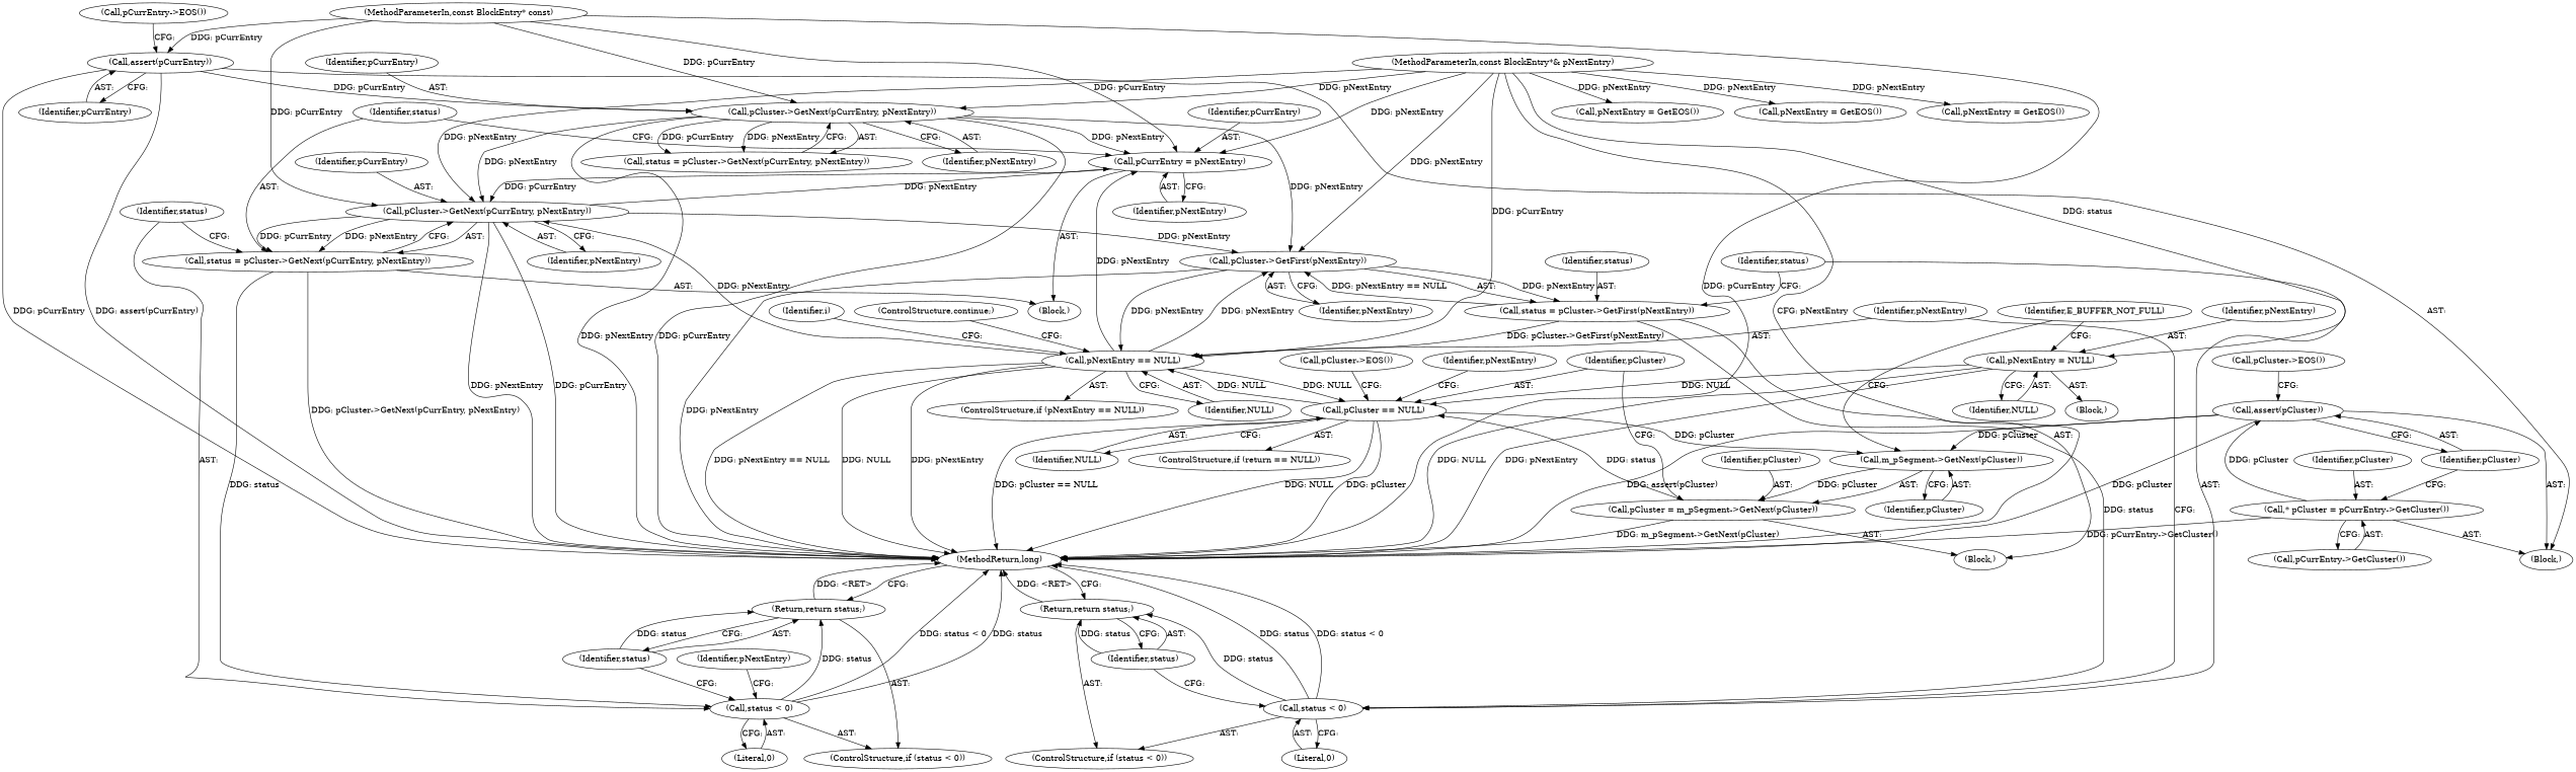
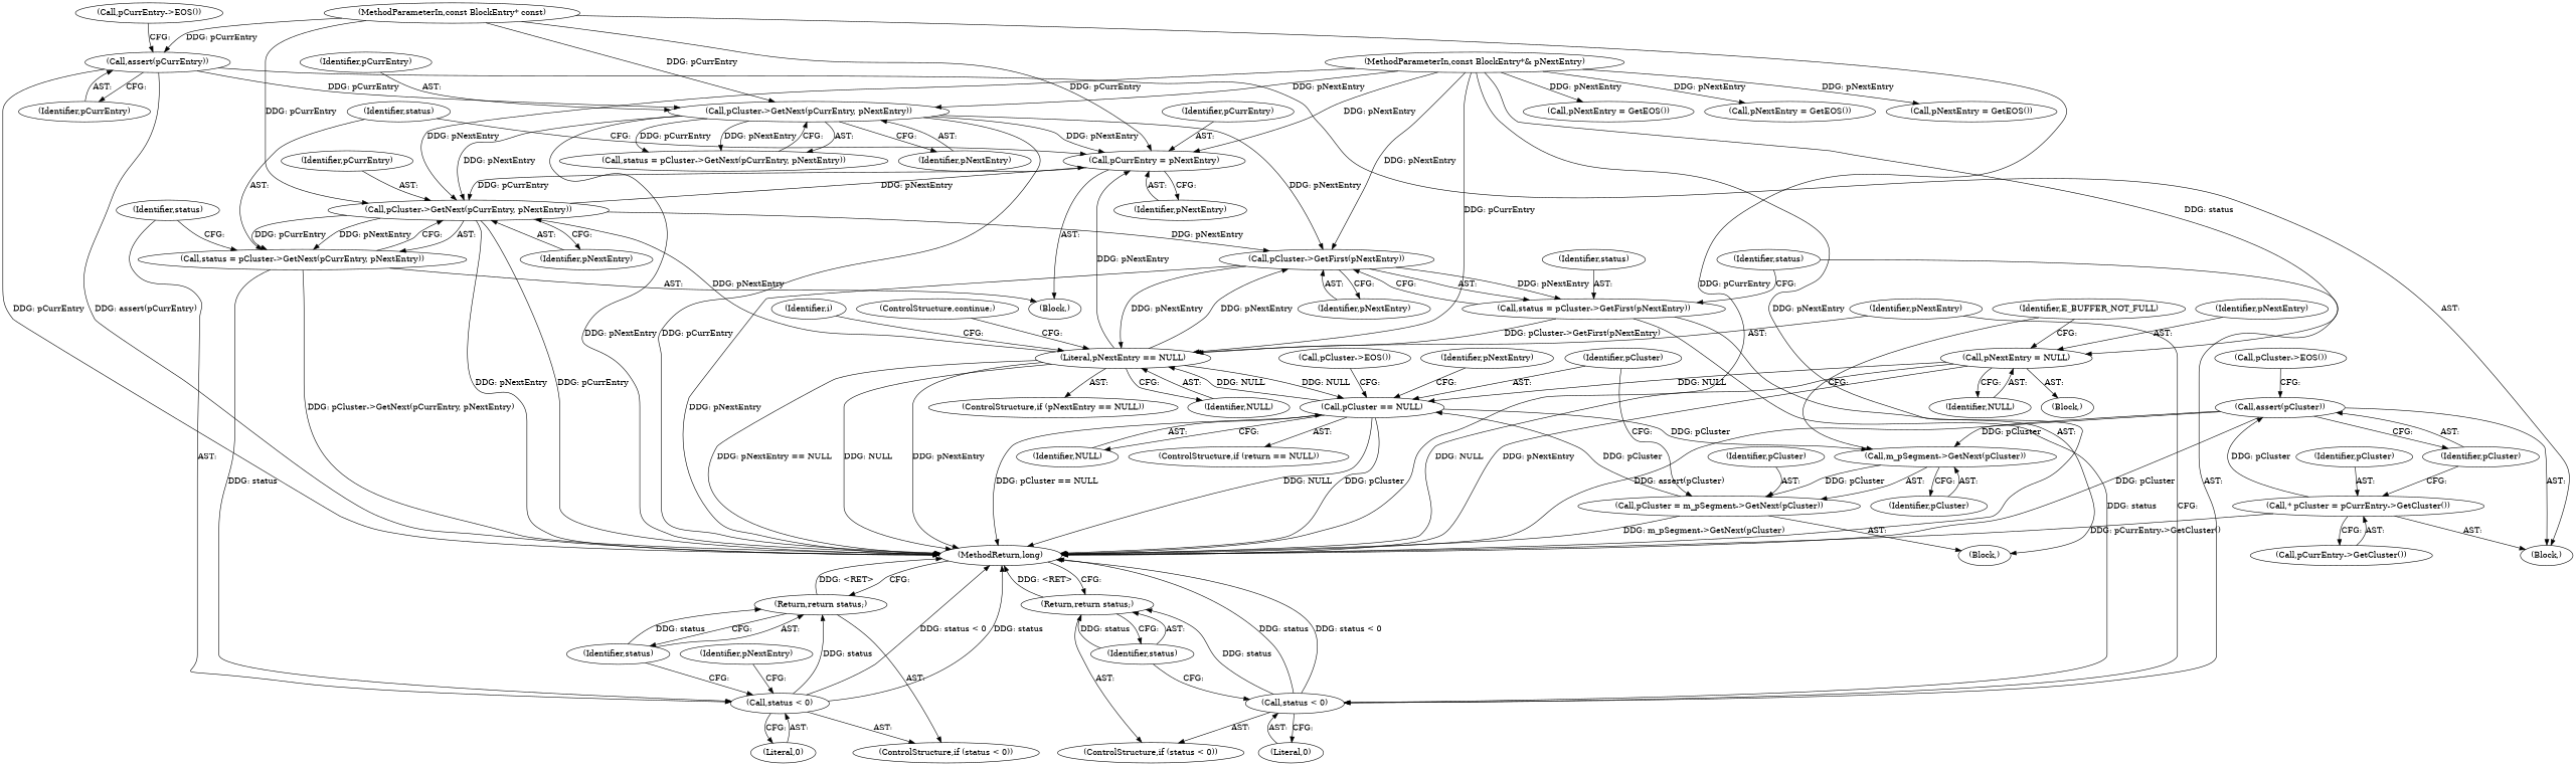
  digraph {
    n1 [label="(Call,pCurrEntry = pNextEntry)"]
    n2 [label="(Call,pCluster->GetNext(pCurrEntry, pNextEntry))"]
    n3 [label="(Identifier,pNextEntry)"]
    n4 [label="(Block,)"]
    n5 [label="(Call,pCluster->GetFirst(pNextEntry))"]
    n6 [label="(Call,status = pCluster->GetNext(pCurrEntry, pNextEntry))"]
    n7 [label="(Identifier,pNextEntry)"]
    n8 [label="(MethodReturn,long)"]
-   n9 [label="(Call,pNextEntry == NULL)"]
+   n9 [label="(Literal,pNextEntry == NULL)"]
    n10 [label="(Call,status = pCluster->GetFirst(pNextEntry))"]
    n11 [label="(Identifier,pNextEntry)"]
    n12 [label="(Call,status < 0)"]
    n13 [label="(Return,return status;)"]
    n14 [label="(Return,return status;)"]
    n15 [label="(Call,pCluster->GetNext(pCurrEntry, pNextEntry))"]
    n16 [label="(Identifier,pNextEntry)"]
    n17 [label="(Call,status = pCluster->GetNext(pCurrEntry, pNextEntry))"]
    n18 [label="(Call,assert(pCurrEntry))"]
    n19 [label="(Block,)"]
    n20 [label="(Identifier,pCurrEntry)"]
    n21 [label="(MethodParameterIn,const BlockEntry* const)"]
    n22 [label="(MethodParameterIn,const BlockEntry*& pNextEntry)"]
    n23 [label="(Call,pNextEntry = NULL)"]
    n24 [label="(Call,pNextEntry = GetEOS())"]
    n25 [label="(Call,pNextEntry = GetEOS())"]
    n26 [label="(Call,pNextEntry = GetEOS())"]
    n27 [label="(Call,pCluster == NULL)"]
    n28 [label="(ControlStructure,if (pNextEntry == NULL))"]
    n29 [label="(Identifier,NULL)"]
    n30 [label="(Identifier,NULL)"]
    n31 [label="(Block,)"]
    n32 [label="(Call,m_pSegment->GetNext(pCluster))"]
    n33 [label="(ControlStructure,if (return == NULL))"]
    n34 [label="(Identifier,NULL)"]
    n35 [label="(Block,)"]
    n36 [label="(Call,status < 0)"]
    n37 [label="(Call,pCluster = m_pSegment->GetNext(pCluster))"]
    n38 [label="(Identifier,pCluster)"]
    n39 [label="(Call,assert(pCluster))"]
    n40 [label="(Identifier,pCluster)"]
    n41 [label="(Call,* pCluster = pCurrEntry->GetCluster())"]
    n42 [label="(Call,pCurrEntry->GetCluster())"]
    n43 [label="(ControlStructure,if (status < 0))"]
    n44 [label="(Literal,0)"]
    n45 [label="(Identifier,status)"]
    n46 [label="(ControlStructure,if (status < 0))"]
    n47 [label="(Literal,0)"]
    n48 [label="(Identifier,status)"]
    n49 [label="(Identifier,pCurrEntry)"]
    n50 [label="(Identifier,status)"]
    n51 [label="(Identifier,pNextEntry)"]
    n52 [label="(Identifier,status)"]
    n53 [label="(Identifier,status)"]
    n54 [label="(Call,pCluster->EOS())"]
    n55 [label="(Identifier,pNextEntry)"]
    n56 [label="(Identifier,pCluster)"]
    n57 [label="(Identifier,i)"]
    n58 [label="(Identifier,pNextEntry)"]
    n59 [label="(Call,pCurrEntry->EOS())"]
    n60 [label="(Identifier,status)"]
    n61 [label="(Identifier,pCurrEntry)"]
    n62 [label="(ControlStructure,continue;)"]
    n63 [label="(Identifier,pCluster)"]
    n64 [label="(Identifier,pCurrEntry)"]
    n65 [label="(Identifier,pNextEntry)"]
    n66 [label="(Call,pCluster->EOS())"]
    n67 [label="(Identifier,pCluster)"]
    n68 [label="(Identifier,E_BUFFER_NOT_FULL)"]
    n1 -> n2 [label="DDG: pCurrEntry"]
    n1 -> n3 [label="CFG: "]
    n1 -> n4 [label="AST: "]
    n2 -> n1 [label="DDG: pNextEntry"]
    n2 -> n5 [label="DDG: pNextEntry"]
    n2 -> n6 [label="AST: "]
    n2 -> n6 [label="DDG: pCurrEntry"]
    n2 -> n6 [label="DDG: pNextEntry"]
    n2 -> n7 [label="CFG: "]
    n2 -> n8 [label="DDG: pNextEntry"]
    n2 -> n8 [label="DDG: pCurrEntry"]
    n3 -> n1 [label="AST: "]
    n5 -> n8 [label="DDG: pNextEntry"]
    n5 -> n9 [label="DDG: pNextEntry"]
    n5 -> n10 [label="AST: "]
    n5 -> n10 [label="DDG: pNextEntry"]
    n5 -> n11 [label="CFG: "]
    n6 -> n2 [label="CFG: "]
    n6 -> n4 [label="AST: "]
    n6 -> n8 [label="DDG: pCluster->GetNext(pCurrEntry, pNextEntry)"]
    n6 -> n12 [label="DDG: status"]
    n7 -> n2 [label="AST: "]
    n8 -> n13 [label="CFG: "]
    n8 -> n14 [label="CFG: "]
    n9 -> n1 [label="DDG: pNextEntry"]
    n9 -> n2 [label="DDG: pNextEntry"]
    n9 -> n5 [label="DDG: pNextEntry"]
    n9 -> n8 [label="DDG: pNextEntry"]
    n9 -> n8 [label="DDG: pNextEntry == NULL"]
    n9 -> n8 [label="DDG: NULL"]
    n9 -> n27 [label="DDG: NULL"]
    n9 -> n28 [label="AST: "]
    n9 -> n29 [label="CFG: "]
-   n10 -> n5 [label="DDG: pNextEntry == NULL"]
+   n10 -> n5 [label="CFG: "]
    n10 -> n9 [label="DDG: pCluster->GetFirst(pNextEntry)"]
    n10 -> n35 [label="AST: "]
    n10 -> n36 [label="DDG: status"]
    n11 -> n5 [label="AST: "]
    n12 -> n8 [label="DDG: status < 0"]
    n12 -> n8 [label="DDG: status"]
    n12 -> n13 [label="DDG: status"]
    n12 -> n43 [label="AST: "]
    n12 -> n44 [label="CFG: "]
    n13 -> n8 [label="DDG: <RET>"]
    n13 -> n43 [label="AST: "]
    n13 -> n45 [label="CFG: "]
    n14 -> n8 [label="DDG: <RET>"]
    n14 -> n46 [label="AST: "]
    n14 -> n48 [label="CFG: "]
    n15 -> n1 [label="DDG: pNextEntry"]
    n15 -> n2 [label="DDG: pNextEntry"]
    n15 -> n5 [label="DDG: pNextEntry"]
    n15 -> n8 [label="DDG: pCurrEntry"]
    n15 -> n8 [label="DDG: pNextEntry"]
    n15 -> n16 [label="CFG: "]
    n15 -> n17 [label="AST: "]
    n15 -> n17 [label="DDG: pCurrEntry"]
    n15 -> n17 [label="DDG: pNextEntry"]
    n16 -> n15 [label="AST: "]
    n17 -> n15 [label="CFG: "]
    n18 -> n8 [label="DDG: assert(pCurrEntry)"]
    n18 -> n8 [label="DDG: pCurrEntry"]
    n18 -> n15 [label="DDG: pCurrEntry"]
    n18 -> n19 [label="AST: "]
    n18 -> n20 [label="CFG: "]
    n20 -> n18 [label="AST: "]
    n21 -> n1 [label="DDG: pCurrEntry"]
    n21 -> n2 [label="DDG: pCurrEntry"]
    n21 -> n8 [label="DDG: pCurrEntry"]
    n21 -> n15 [label="DDG: pCurrEntry"]
    n21 -> n18 [label="DDG: pCurrEntry"]
    n22 -> n1 [label="DDG: pNextEntry"]
    n22 -> n2 [label="DDG: pNextEntry"]
    n22 -> n5 [label="DDG: pNextEntry"]
-   n22 -> n8 [label="CFG: pNextEntry"]
+   n22 -> n8 [label="DDG: pNextEntry"]
    n22 -> n9 [label="DDG: pCurrEntry"]
    n22 -> n15 [label="DDG: pNextEntry"]
    n22 -> n23 [label="DDG: status"]
    n22 -> n24 [label="DDG: pNextEntry"]
    n22 -> n25 [label="DDG: pNextEntry"]
    n22 -> n26 [label="DDG: pNextEntry"]
    n23 -> n8 [label="DDG: pNextEntry"]
    n23 -> n8 [label="DDG: NULL"]
    n23 -> n27 [label="DDG: NULL"]
    n23 -> n30 [label="CFG: "]
    n23 -> n31 [label="AST: "]
    n27 -> n8 [label="DDG: pCluster"]
    n27 -> n8 [label="DDG: pCluster == NULL"]
    n27 -> n8 [label="DDG: NULL"]
    n27 -> n9 [label="DDG: NULL"]
    n27 -> n32 [label="DDG: pCluster"]
    n27 -> n33 [label="AST: "]
    n27 -> n34 [label="CFG: "]
    n29 -> n9 [label="AST: "]
    n30 -> n23 [label="AST: "]
    n32 -> n37 [label="AST: "]
    n32 -> n37 [label="DDG: pCluster"]
    n32 -> n38 [label="CFG: "]
    n34 -> n27 [label="AST: "]
    n36 -> n8 [label="DDG: status"]
    n36 -> n8 [label="DDG: status < 0"]
    n36 -> n14 [label="DDG: status"]
    n36 -> n46 [label="AST: "]
    n36 -> n47 [label="CFG: "]
    n37 -> n8 [label="DDG: m_pSegment->GetNext(pCluster)"]
-   n37 -> n27 [label="DDG: status"]
+   n37 -> n27 [label="DDG: pCluster"]
    n37 -> n35 [label="AST: "]
    n38 -> n32 [label="AST: "]
    n39 -> n8 [label="DDG: assert(pCluster)"]
    n39 -> n8 [label="DDG: pCluster"]
    n39 -> n19 [label="AST: "]
    n39 -> n32 [label="DDG: pCluster"]
    n39 -> n40 [label="CFG: "]
    n40 -> n39 [label="AST: "]
    n40 -> n41 [label="CFG: "]
    n41 -> n8 [label="DDG: pCurrEntry->GetCluster()"]
    n41 -> n19 [label="AST: "]
    n41 -> n39 [label="DDG: pCluster"]
    n41 -> n42 [label="CFG: "]
    n42 -> n41 [label="AST: "]
    n44 -> n12 [label="AST: "]
    n45 -> n12 [label="CFG: "]
    n45 -> n13 [label="AST: "]
    n45 -> n13 [label="DDG: status"]
    n47 -> n36 [label="AST: "]
    n48 -> n14 [label="AST: "]
    n48 -> n14 [label="DDG: status"]
    n48 -> n36 [label="CFG: "]
    n49 -> n15 [label="AST: "]
    n50 -> n10 [label="AST: "]
    n51 -> n27 [label="CFG: "]
    n52 -> n10 [label="CFG: "]
    n52 -> n36 [label="AST: "]
    n53 -> n6 [label="CFG: "]
    n53 -> n12 [label="AST: "]
    n54 -> n27 [label="CFG: "]
    n55 -> n12 [label="CFG: "]
    n56 -> n41 [label="AST: "]
    n57 -> n9 [label="CFG: "]
    n58 -> n23 [label="AST: "]
    n59 -> n18 [label="CFG: "]
    n60 -> n1 [label="CFG: "]
    n60 -> n6 [label="AST: "]
    n61 -> n1 [label="AST: "]
    n62 -> n9 [label="CFG: "]
    n63 -> n37 [label="AST: "]
    n64 -> n2 [label="AST: "]
    n65 -> n9 [label="AST: "]
    n65 -> n36 [label="CFG: "]
    n66 -> n39 [label="CFG: "]
    n67 -> n27 [label="AST: "]
    n67 -> n37 [label="CFG: "]
    n68 -> n23 [label="CFG: "]
    n68 -> n32 [label="CFG: "]
  }
